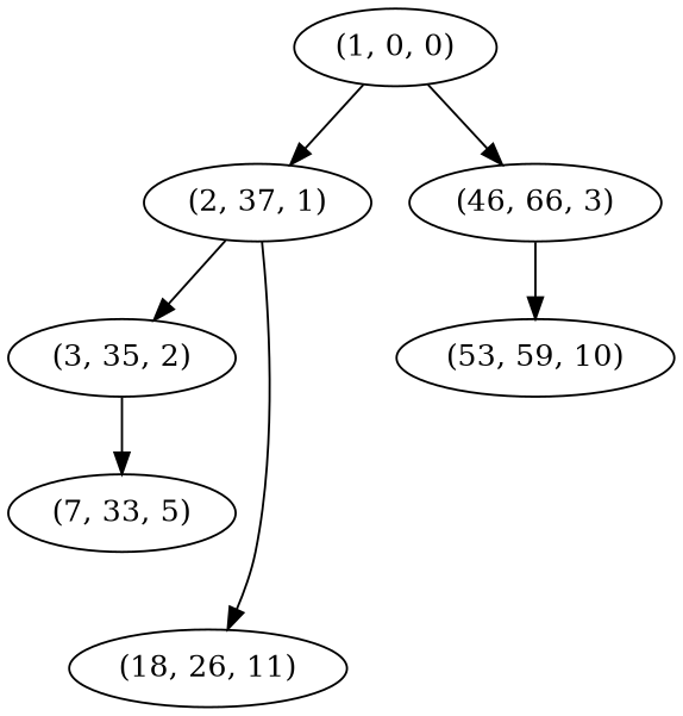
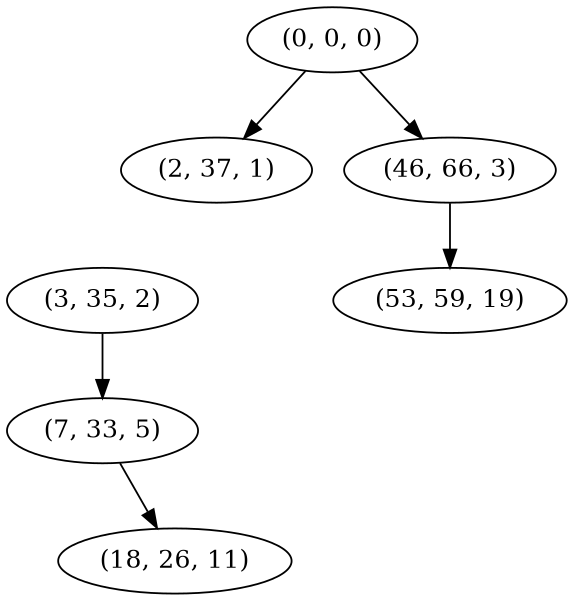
  digraph {
-   "(0, 0, 0)" [label="(1, 0, 0)"]
+   "(0, 0, 0)"
    "(2, 37, 1)"
    n3 [label="(46, 66, 3)"]
    "(3, 35, 2)"
-   "(53, 59, 10)"
+   "(53, 59, 10)" [label="(53, 59, 19)"]
    n6 [label="(7, 33, 5)"]
    n7 [label="(18, 26, 11)"]
    "(0, 0, 0)" -> "(2, 37, 1)"
    "(0, 0, 0)" -> n3
-   "(2, 37, 1)" -> "(3, 35, 2)"
    n3 -> "(53, 59, 10)"
    "(3, 35, 2)" -> n6
-   "(2, 37, 1)" -> n7
+   n6 -> n7
  }
